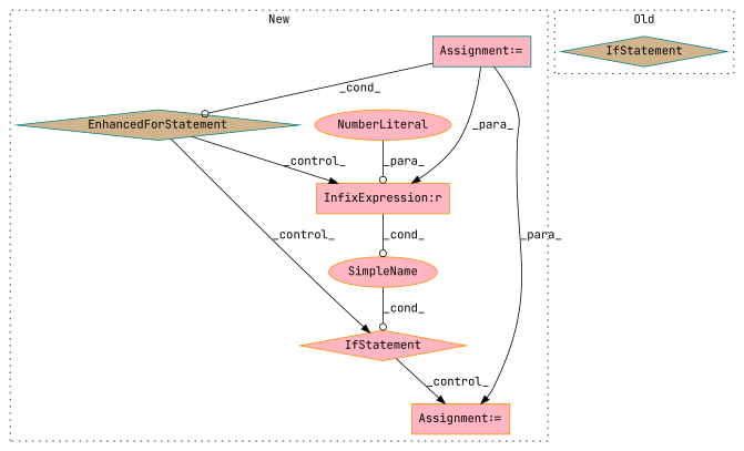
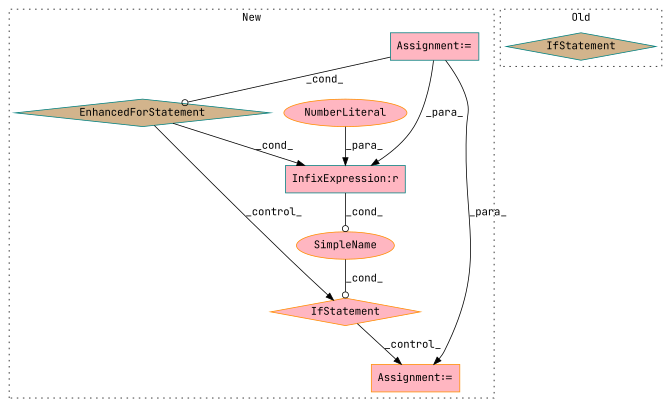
  digraph {
    fontname="JetBrains Mono"
    node [a=25 color=darkorange fillcolor=lightpink fontname="JetBrains Mono" l="4,2" shape=diamond style=filled]
    edge [arrowhead=normal fontname="JetBrains Mono"]
    n1 [a=70 color=teal fillcolor=tan l="57,2" label=EnhancedForStatement s="4621,4727"]
    n2 [label=IfStatement s="4739,4758"]
    n3 [a=7 color=teal l=45 label="Assignment:=" s=4531 shape=box]
    n4 [a=7 l=1 label="Assignment:=" s=4783 shape=box]
    n5 [a=42 label=SimpleName shape=ellipse l=""]
-   n6 [a=27 l=3 label="InfixExpression:r" s=4754 shape=box]
+   n6 [a=27 color=teal l=3 label="InfixExpression:r" s=4754 shape=box]
    n7 [a=34 l=1 label=NumberLiteral s=4757 shape=ellipse]
    n8 [color=teal fillcolor=tan label=IfStatement s="4354,4378"]
    subgraph cluster_1 {
      label=New
      style=dotted
      n1
      n2
      n3
      n4
      n5
      n6
      n7
    }
    subgraph cluster_2 {
      label=Old
      style=dotted
      n8
    }
    n1 -> n2 [label=_control_]
-   n1 -> n6 [label=_control_]
+   n1 -> n6 [label=_cond_]
    n2 -> n4 [label=_control_]
    n3 -> n1 [arrowhead=odot label=_cond_]
    n3 -> n4 [label=_para_]
    n3 -> n6 [label=_para_]
    n5 -> n2 [arrowhead=odot label=_cond_]
    n6 -> n5 [arrowhead=odot label=_cond_]
-   n7 -> n6 [arrowhead=odot label=_para_]
+   n7 -> n6 [label=_para_]
  }
